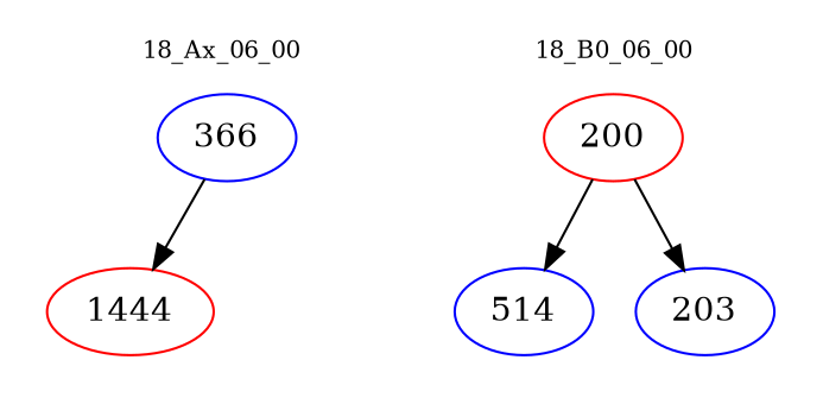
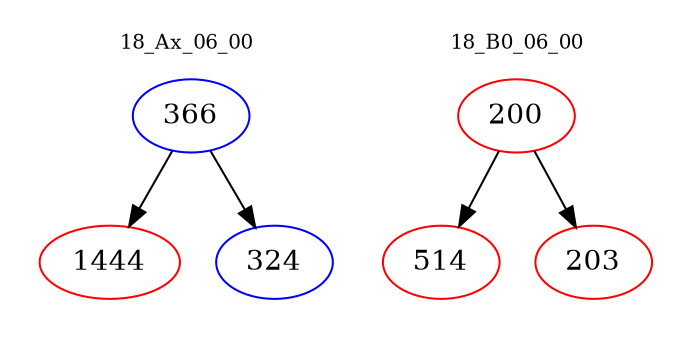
  digraph {
    node [color=blue]
    edge [color=black]
    n1 [label=366]
    n2 [color=red label=1444]
+   n3 [label=324]
    n4 [color=red label=200]
-   n5 [label=514]
-   n6 [label=203]
+   n5 [color=red label=514]
+   n6 [color=red label=203]
    subgraph cluster_1 {
      color=white
      fontsize=10
      label="18_Ax_06_00"
      n1
      n2
+     n3
    }
    subgraph cluster_2 {
      color=white
      fontsize=10
      label="18_B0_06_00"
      n4
      n5
      n6
    }
    n1 -> n2
+   n1 -> n3
    n4 -> n5
    n4 -> n6
  }
